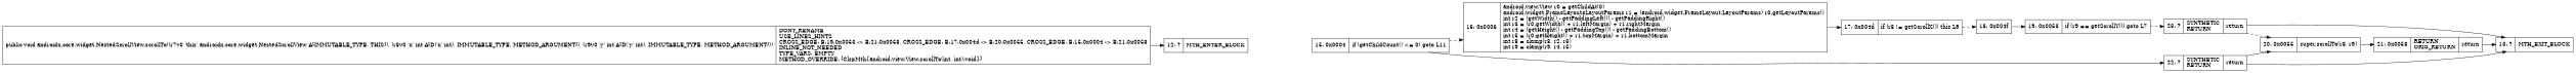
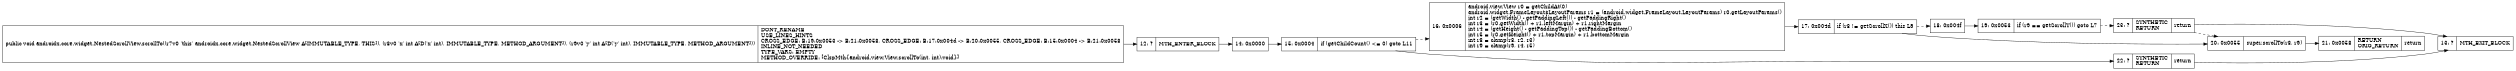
  digraph {
    rankdir=LR
    node [shape=record]
    n1 [label="{12\:\ ?|MTH_ENTER_BLOCK\l}"]
+   n2 [label="{14\:\ 0x0000}"]
    n3 [label="{15\:\ 0x0004|if (getChildCount() \<= 0) goto L11\l}"]
    n4 [label="{16\:\ 0x0006|android.view.View r0 = getChildAt(0)\landroid.widget.FrameLayout$LayoutParams r1 = (android.widget.FrameLayout.LayoutParams) r0.getLayoutParams()\lint r2 = (getWidth() \- getPaddingLeft()) \- getPaddingRight()\lint r3 = (r0.getWidth() + r1.leftMargin) + r1.rightMargin\lint r4 = (getHeight() \- getPaddingTop()) \- getPaddingBottom()\lint r5 = (r0.getHeight() + r1.topMargin) + r1.bottomMargin\lint r8 = clamp(r8, r2, r3)\lint r9 = clamp(r9, r4, r5)\l}"]
    n5 [label="{22\:\ ?|SYNTHETIC\lRETURN\l|return\l}"]
    n6 [label="{17\:\ 0x004d|if (r8 != getScrollX()) this L9\l}"]
    n7 [label="{13\:\ ?|MTH_EXIT_BLOCK\l}"]
    n8 [label="{18\:\ 0x004f}"]
    n9 [label="{20\:\ 0x0055|super.scrollTo(r8, r9)\l}"]
    n10 [label="{19\:\ 0x0053|if (r9 == getScrollY()) goto L7\l}"]
    n11 [label="{21\:\ 0x0058|RETURN\lORIG_RETURN\l|return\l}"]
    n12 [label="{23\:\ ?|SYNTHETIC\lRETURN\l|return\l}"]
    n13 [label="{public void androidx.core.widget.NestedScrollView.scrollTo((r7v0 'this' androidx.core.widget.NestedScrollView A[IMMUTABLE_TYPE, THIS]), (r8v0 'x' int A[D('x' int), IMMUTABLE_TYPE, METHOD_ARGUMENT]), (r9v0 'y' int A[D('y' int), IMMUTABLE_TYPE, METHOD_ARGUMENT]))  | DONT_RENAME\lUSE_LINES_HINTS\lCROSS_EDGE: B:19:0x0053 \-\> B:21:0x0058, CROSS_EDGE: B:17:0x004d \-\> B:20:0x0055, CROSS_EDGE: B:15:0x0004 \-\> B:21:0x0058\lINLINE_NOT_NEEDED\lTYPE_VARS: EMPTY\lMETHOD_OVERRIDE: [ClspMth\{android.view.View.scrollTo(int, int):void\}]\l}"]
+   n1 -> n2
+   n2 -> n3
    n3 -> n4 [style=dashed]
    n3 -> n5
    n4 -> n6
    n5 -> n7
    n6 -> n8 [style=dashed]
-   n5 -> n9
+   n6 -> n9
    n8 -> n10
    n9 -> n11
    n10 -> n12 [style=dashed]
-   n11 -> n7
    n12 -> n7
    n12 -> n9 [style=dashed]
    n13 -> n1
  }
